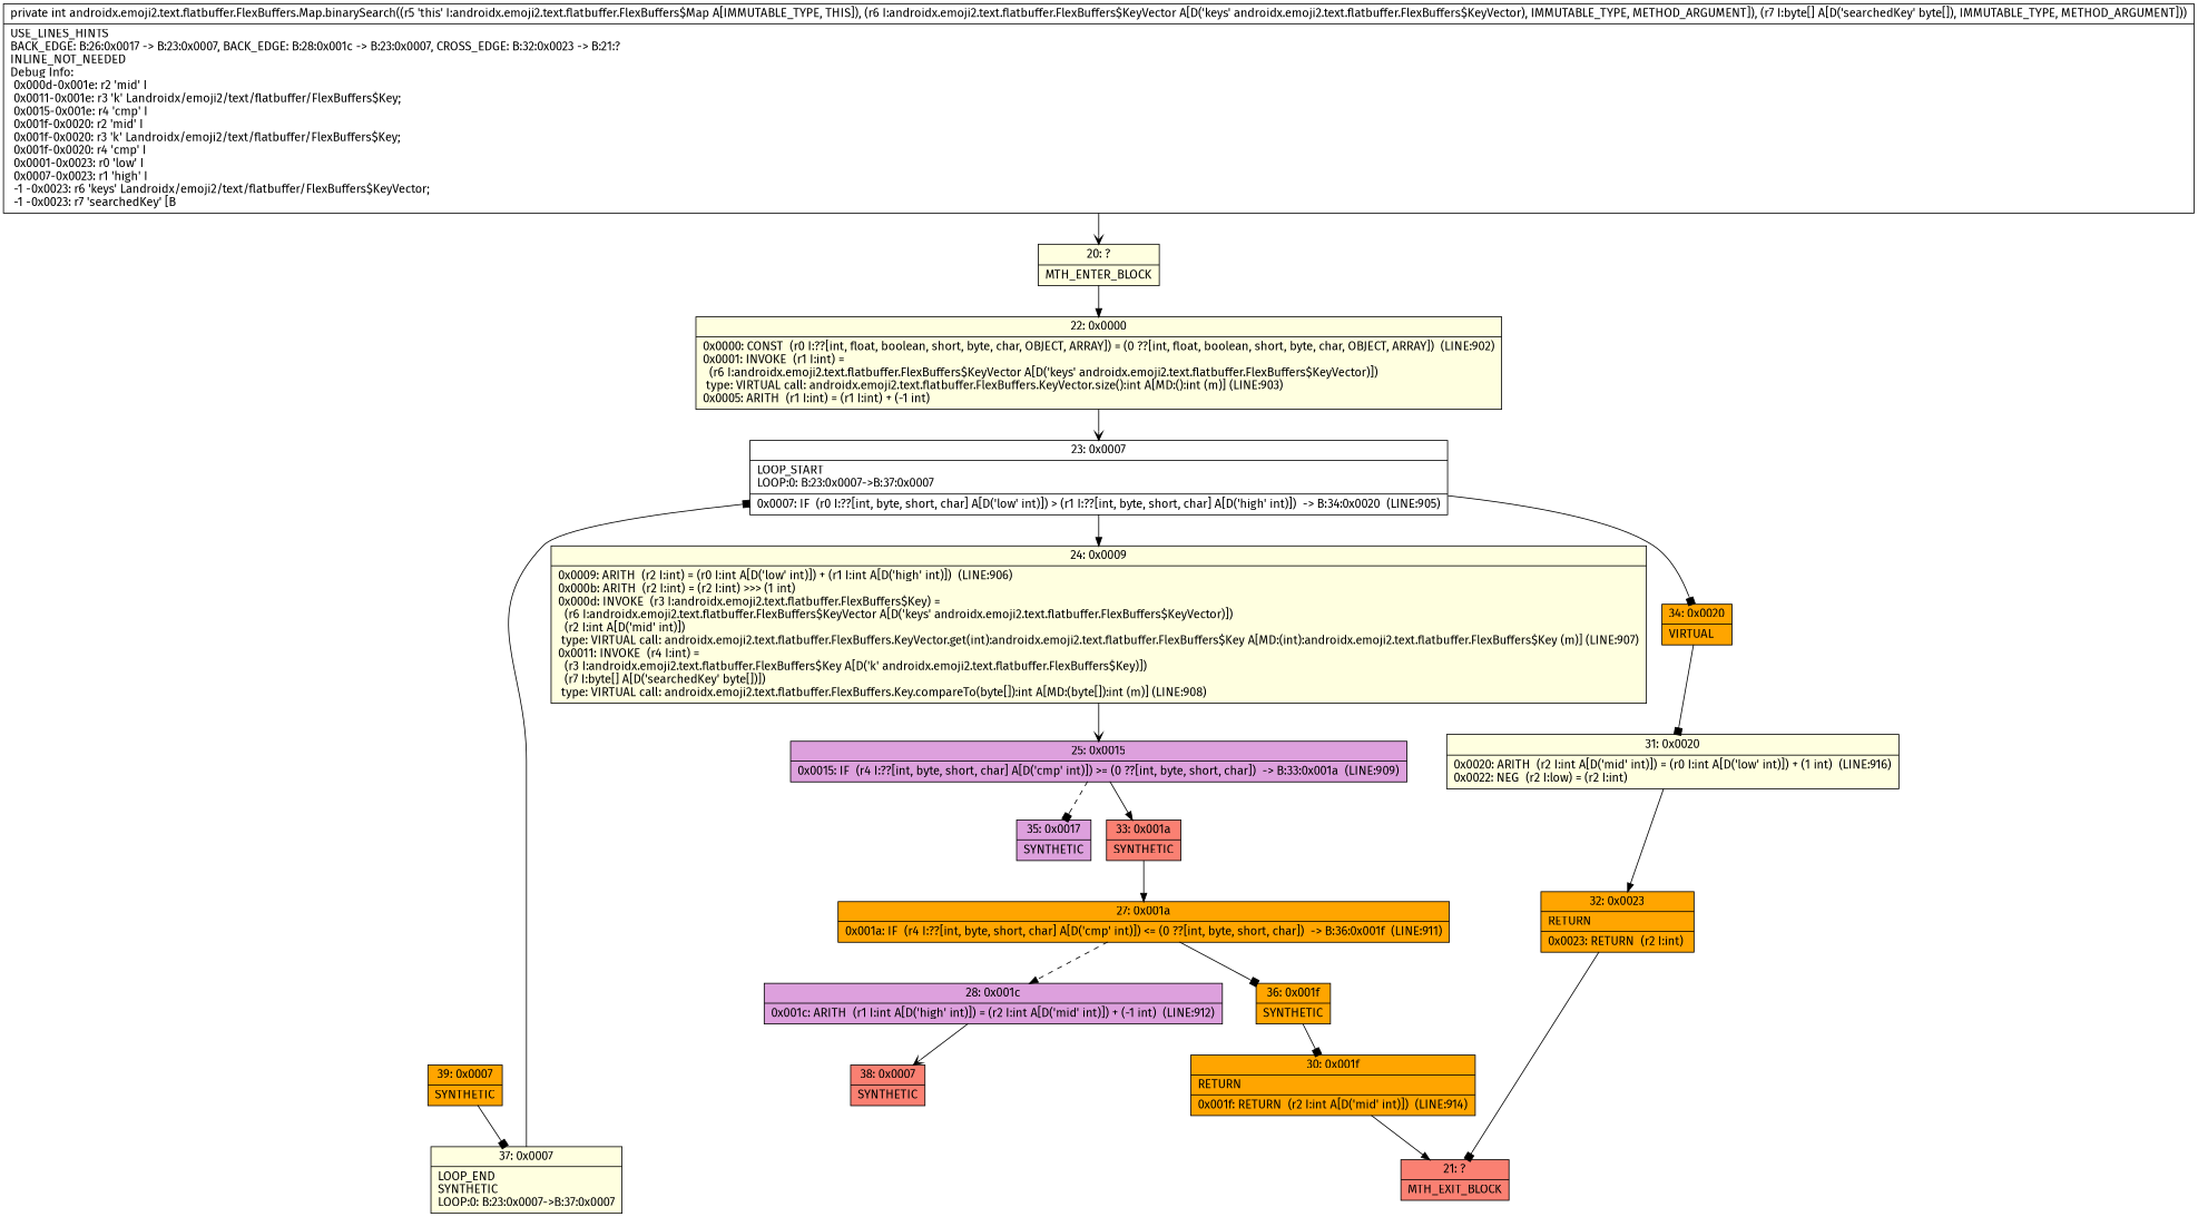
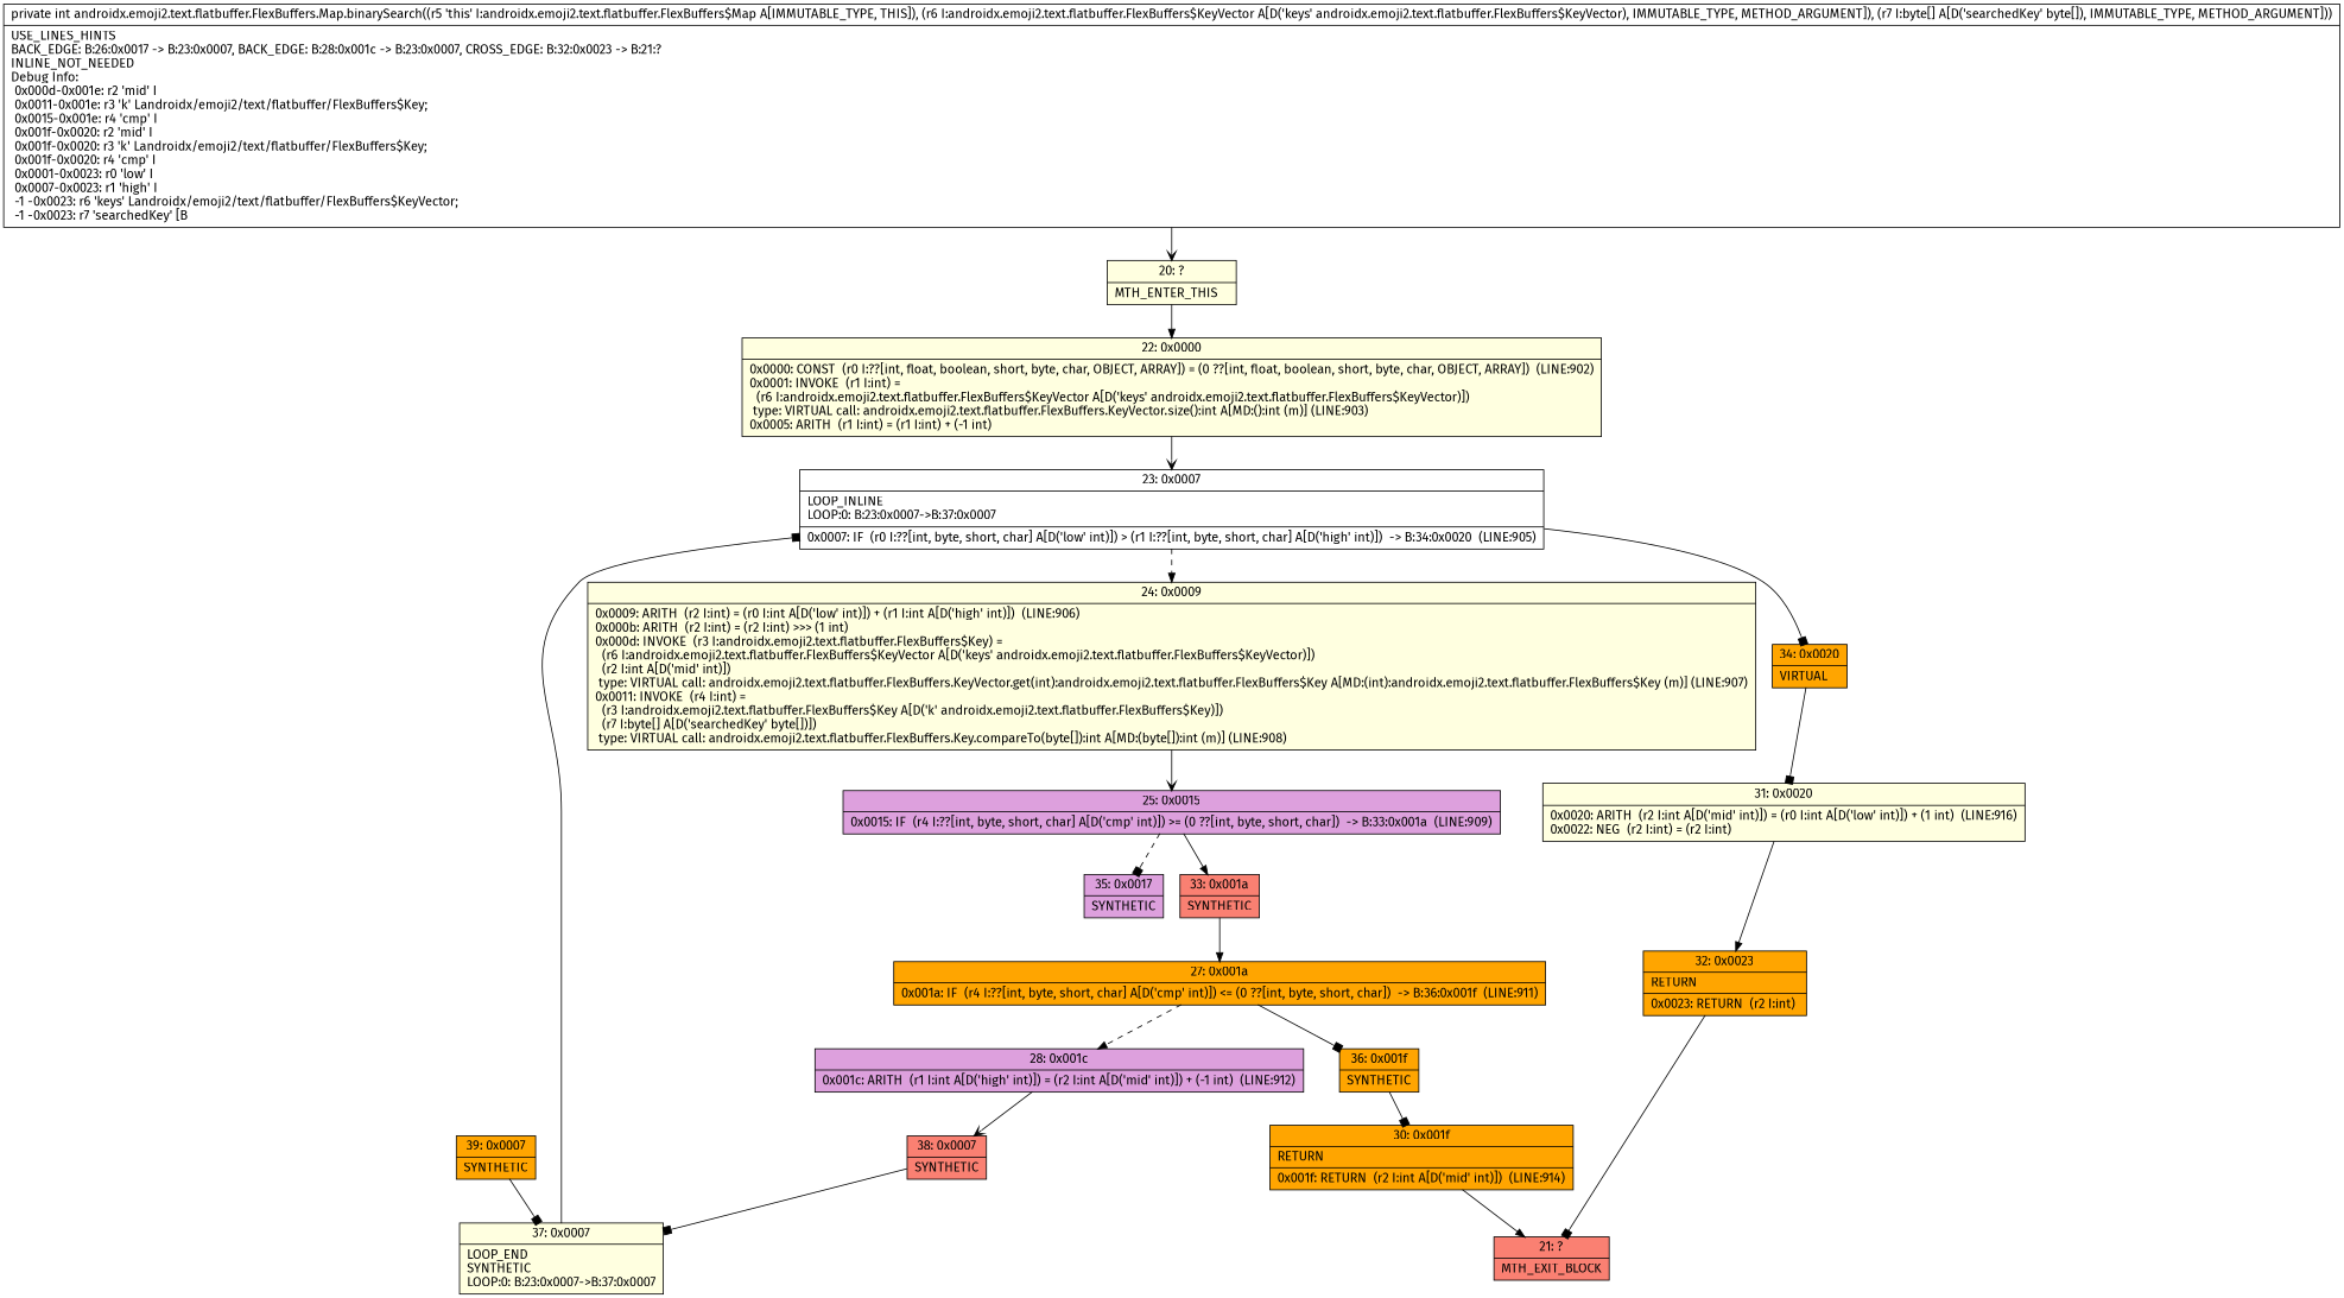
  digraph {
    fontname="Fira Sans"
    node [fillcolor=orange fontname="Fira Sans" shape=record style=filled]
    edge [arrowhead=box fontname="Fira Sans"]
-   n1 [fillcolor=lightyellow label="{20\:\ ?|MTH_ENTER_BLOCK\l}"]
+   n1 [fillcolor=lightyellow label="{20\:\ ?|MTH_ENTER_THIS\l}"]
    n2 [fillcolor=lightyellow label="{22\:\ 0x0000|0x0000: CONST  (r0 I:??[int, float, boolean, short, byte, char, OBJECT, ARRAY]) = (0 ??[int, float, boolean, short, byte, char, OBJECT, ARRAY])  (LINE:902)\l0x0001: INVOKE  (r1 I:int) = \l  (r6 I:androidx.emoji2.text.flatbuffer.FlexBuffers$KeyVector A[D('keys' androidx.emoji2.text.flatbuffer.FlexBuffers$KeyVector)])\l type: VIRTUAL call: androidx.emoji2.text.flatbuffer.FlexBuffers.KeyVector.size():int A[MD:():int (m)] (LINE:903)\l0x0005: ARITH  (r1 I:int) = (r1 I:int) + (\-1 int) \l}"]
-   n3 [fillcolor=white label="{23\:\ 0x0007|LOOP_START\lLOOP:0: B:23:0x0007\-\>B:37:0x0007\l|0x0007: IF  (r0 I:??[int, byte, short, char] A[D('low' int)]) \> (r1 I:??[int, byte, short, char] A[D('high' int)])  \-\> B:34:0x0020  (LINE:905)\l}"]
+   n3 [fillcolor=white label="{23\:\ 0x0007|LOOP_INLINE\lLOOP:0: B:23:0x0007\-\>B:37:0x0007\l|0x0007: IF  (r0 I:??[int, byte, short, char] A[D('low' int)]) \> (r1 I:??[int, byte, short, char] A[D('high' int)])  \-\> B:34:0x0020  (LINE:905)\l}"]
    n4 [fillcolor=lightyellow label="{24\:\ 0x0009|0x0009: ARITH  (r2 I:int) = (r0 I:int A[D('low' int)]) + (r1 I:int A[D('high' int)])  (LINE:906)\l0x000b: ARITH  (r2 I:int) = (r2 I:int) \>\>\> (1 int) \l0x000d: INVOKE  (r3 I:androidx.emoji2.text.flatbuffer.FlexBuffers$Key) = \l  (r6 I:androidx.emoji2.text.flatbuffer.FlexBuffers$KeyVector A[D('keys' androidx.emoji2.text.flatbuffer.FlexBuffers$KeyVector)])\l  (r2 I:int A[D('mid' int)])\l type: VIRTUAL call: androidx.emoji2.text.flatbuffer.FlexBuffers.KeyVector.get(int):androidx.emoji2.text.flatbuffer.FlexBuffers$Key A[MD:(int):androidx.emoji2.text.flatbuffer.FlexBuffers$Key (m)] (LINE:907)\l0x0011: INVOKE  (r4 I:int) = \l  (r3 I:androidx.emoji2.text.flatbuffer.FlexBuffers$Key A[D('k' androidx.emoji2.text.flatbuffer.FlexBuffers$Key)])\l  (r7 I:byte[] A[D('searchedKey' byte[])])\l type: VIRTUAL call: androidx.emoji2.text.flatbuffer.FlexBuffers.Key.compareTo(byte[]):int A[MD:(byte[]):int (m)] (LINE:908)\l}"]
    n5 [label="{34\:\ 0x0020|VIRTUAL\l}"]
    n6 [fillcolor=plum label="{25\:\ 0x0015|0x0015: IF  (r4 I:??[int, byte, short, char] A[D('cmp' int)]) \>= (0 ??[int, byte, short, char])  \-\> B:33:0x001a  (LINE:909)\l}"]
-   n7 [fillcolor=lightyellow label="{31\:\ 0x0020|0x0020: ARITH  (r2 I:int A[D('mid' int)]) = (r0 I:int A[D('low' int)]) + (1 int)  (LINE:916)\l0x0022: NEG  (r2 I:low) = (r2 I:int) \l}"]
+   n7 [fillcolor=lightyellow label="{31\:\ 0x0020|0x0020: ARITH  (r2 I:int A[D('mid' int)]) = (r0 I:int A[D('low' int)]) + (1 int)  (LINE:916)\l0x0022: NEG  (r2 I:int) = (r2 I:int) \l}"]
    n8 [fillcolor=salmon label="{33\:\ 0x001a|SYNTHETIC\l}"]
    n9 [fillcolor=plum label="{35\:\ 0x0017|SYNTHETIC\l}"]
    n10 [label="{27\:\ 0x001a|0x001a: IF  (r4 I:??[int, byte, short, char] A[D('cmp' int)]) \<= (0 ??[int, byte, short, char])  \-\> B:36:0x001f  (LINE:911)\l}"]
    n11 [fillcolor=plum label="{28\:\ 0x001c|0x001c: ARITH  (r1 I:int A[D('high' int)]) = (r2 I:int A[D('mid' int)]) + (\-1 int)  (LINE:912)\l}"]
    n12 [label="{36\:\ 0x001f|SYNTHETIC\l}"]
    n13 [fillcolor=salmon label="{38\:\ 0x0007|SYNTHETIC\l}"]
    n14 [label="{30\:\ 0x001f|RETURN\l|0x001f: RETURN  (r2 I:int A[D('mid' int)])  (LINE:914)\l}"]
    n15 [fillcolor=lightyellow label="{37\:\ 0x0007|LOOP_END\lSYNTHETIC\lLOOP:0: B:23:0x0007\-\>B:37:0x0007\l}"]
    n16 [fillcolor=salmon label="{21\:\ ?|MTH_EXIT_BLOCK\l}"]
    n17 [label="{39\:\ 0x0007|SYNTHETIC\l}"]
    n18 [label="{32\:\ 0x0023|RETURN\l|0x0023: RETURN  (r2 I:int) \l}"]
    n19 [fillcolor=white label="{private int androidx.emoji2.text.flatbuffer.FlexBuffers.Map.binarySearch((r5 'this' I:androidx.emoji2.text.flatbuffer.FlexBuffers$Map A[IMMUTABLE_TYPE, THIS]), (r6 I:androidx.emoji2.text.flatbuffer.FlexBuffers$KeyVector A[D('keys' androidx.emoji2.text.flatbuffer.FlexBuffers$KeyVector), IMMUTABLE_TYPE, METHOD_ARGUMENT]), (r7 I:byte[] A[D('searchedKey' byte[]), IMMUTABLE_TYPE, METHOD_ARGUMENT]))  | USE_LINES_HINTS\lBACK_EDGE: B:26:0x0017 \-\> B:23:0x0007, BACK_EDGE: B:28:0x001c \-\> B:23:0x0007, CROSS_EDGE: B:32:0x0023 \-\> B:21:?\lINLINE_NOT_NEEDED\lDebug Info:\l  0x000d\-0x001e: r2 'mid' I\l  0x0011\-0x001e: r3 'k' Landroidx\/emoji2\/text\/flatbuffer\/FlexBuffers$Key;\l  0x0015\-0x001e: r4 'cmp' I\l  0x001f\-0x0020: r2 'mid' I\l  0x001f\-0x0020: r3 'k' Landroidx\/emoji2\/text\/flatbuffer\/FlexBuffers$Key;\l  0x001f\-0x0020: r4 'cmp' I\l  0x0001\-0x0023: r0 'low' I\l  0x0007\-0x0023: r1 'high' I\l  \-1 \-0x0023: r6 'keys' Landroidx\/emoji2\/text\/flatbuffer\/FlexBuffers$KeyVector;\l  \-1 \-0x0023: r7 'searchedKey' [B\l}"]
    n1 -> n2 [arrowhead=normal]
    n2 -> n3 [arrowhead=vee]
-   n3 -> n4 [arrowhead=normal style=solid]
+   n3 -> n4 [arrowhead=normal style=dashed]
    n3 -> n5
    n4 -> n6 [arrowhead=vee]
    n5 -> n7
    n6 -> n8 [arrowhead=normal]
    n6 -> n9 [style=dashed]
    n7 -> n18 [arrowhead=normal]
    n8 -> n10 [arrowhead=normal]
    n10 -> n11 [arrowhead=normal style=dashed]
    n10 -> n12
    n11 -> n13 [arrowhead=vee]
    n12 -> n14
+   n13 -> n15
    n14 -> n16 [arrowhead=normal]
    n15 -> n3
    n17 -> n15
    n18 -> n16
    n19 -> n1 [arrowhead=vee]
  }
